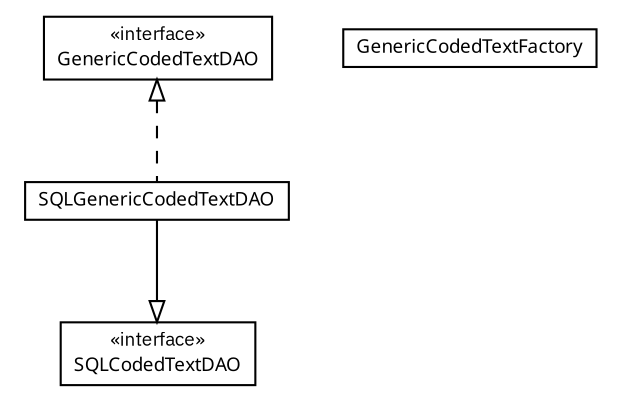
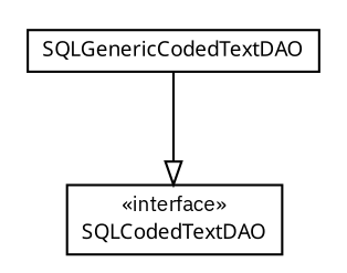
  digraph {
    fontname="IBM Plex Sans"
    nodesep=0.25
    ranksep=0.5
    node [fontcolor=black fontname="IBM Plex Sans" fontsize=9.0 shape=plaintext]
    edge [fontname="IBM Plex Sans" headport=p labelfontname="Trebuchet MS" labelfontsize=10 tailport=p]
    n1 [label=<<table title="se.cambio.cds.model.codedText.dao.SQLGenericCodedTextDAO" border="0" cellborder="1" cellspacing="0" cellpadding="2" port="p" href="./SQLGenericCodedTextDAO.html"> 		<tr><td><table border="0" cellspacing="0" cellpadding="1"> <tr><td align="center" balign="center"><font face="Trebuchet MS"> SQLGenericCodedTextDAO </font></td></tr> 		</table></td></tr> 		</table>>]
    n2 [label=<<table title="se.cambio.cds.model.codedText.dao.SQLCodedTextDAO" border="0" cellborder="1" cellspacing="0" cellpadding="2" port="p" href="./SQLCodedTextDAO.html"> 		<tr><td><table border="0" cellspacing="0" cellpadding="1"> <tr><td align="center" balign="center"> &#171;interface&#187; </td></tr> <tr><td align="center" balign="center"><font face="Trebuchet MS"> SQLCodedTextDAO </font></td></tr> 		</table></td></tr> 		</table>>]
-   n3 [label=<<table title="se.cambio.cds.model.codedText.dao.GenericCodedTextFactory" border="0" cellborder="1" cellspacing="0" cellpadding="2" port="p" href="./GenericCodedTextFactory.html"> 		<tr><td><table border="0" cellspacing="0" cellpadding="1"> <tr><td align="center" balign="center"><font face="Trebuchet MS"> GenericCodedTextFactory </font></td></tr> 		</table></td></tr> 		</table>>]
-   n4 [label=<<table title="se.cambio.cds.model.codedText.dao.GenericCodedTextDAO" border="0" cellborder="1" cellspacing="0" cellpadding="2" port="p" href="./GenericCodedTextDAO.html"> 		<tr><td><table border="0" cellspacing="0" cellpadding="1"> <tr><td align="center" balign="center"> &#171;interface&#187; </td></tr> <tr><td align="center" balign="center"><font face="Trebuchet MS"> GenericCodedTextDAO </font></td></tr> 		</table></td></tr> 		</table>>]
    n1 -> n2 [arrowhead=onormal color=black fontcolor=black fontsize=10.0]
-   n4 -> n1 [arrowtail=empty dir=back fontsize=10 style=dashed]
  }
